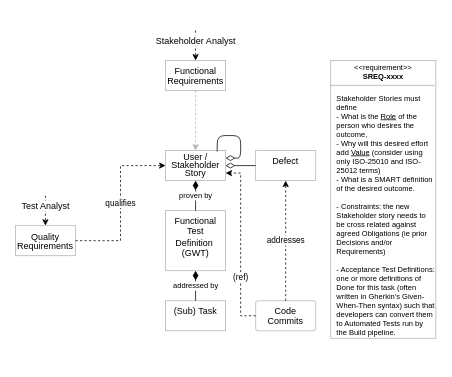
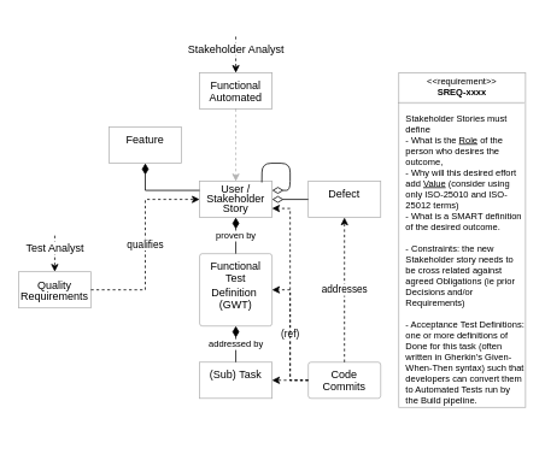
  <mxCell id="0" />
  <mxCell id="1" parent="0" />
  <mxCell id="2" value="" style="shape=image;html=1;verticalAlign=top;verticalLabelPosition=bottom;labelBackgroundColor=#ffffff;imageAspect=0;aspect=fixed;image=https://cdn1.iconfinder.com/data/icons/hawcons/32/699014-icon-28-information-128.png;shadow=0;dashed=0;fontFamily=Helvetica;fontSize=12;fontColor=#000000;align=center;strokeColor=#000000;fillColor=#505050;dashPattern=1 1;" vertex="1" parent="1"><mxGeometry x="560" y="460" width="20" height="20" as="geometry" /></mxCell>
  <mxCell id="3" value="qualifies" style="edgeStyle=elbowEdgeStyle;rounded=0;orthogonalLoop=1;jettySize=auto;html=1;fillColor=#ffffff;gradientColor=#FFE599;dashed=1;" edge="1" parent="1" source="25" target="20"><mxGeometry relative="1" as="geometry" /></mxCell>
+ <mxCell id="4" style="edgeStyle=none;rounded=0;orthogonalLoop=1;jettySize=auto;html=1;entryX=1;entryY=0.5;entryDx=0;entryDy=0;dashed=1;fillColor=#ffffff;gradientColor=#FFE599;" edge="1" parent="1" source="12" target="15"><mxGeometry relative="1" as="geometry" /></mxCell>
  <mxCell id="5" value="(ref)" style="edgeStyle=elbowEdgeStyle;rounded=0;orthogonalLoop=1;jettySize=auto;html=1;entryX=1;entryY=0.75;entryDx=0;entryDy=0;dashed=1;fillColor=#ffffff;gradientColor=#FFE599;" edge="1" parent="1" source="12" target="20"><mxGeometry x="-0.385" relative="1" as="geometry"><mxPoint as="offset" /></mxGeometry></mxCell>
  <mxCell id="6" value="addresses" style="edgeStyle=elbowEdgeStyle;rounded=0;orthogonalLoop=1;jettySize=auto;html=1;entryX=0.5;entryY=1;entryDx=0;entryDy=0;dashed=1;fillColor=#ffffff;gradientColor=#FFE599;" edge="1" parent="1" source="12" target="14"><mxGeometry relative="1" as="geometry" /></mxCell>
  <mxCell id="7" style="edgeStyle=none;rounded=0;orthogonalLoop=1;jettySize=auto;html=1;entryX=0.5;entryY=0;entryDx=0;entryDy=0;dashed=1;fillColor=#ffffff;gradientColor=#FFE599;" edge="1" parent="1" source="8" target="25"><mxGeometry relative="1" as="geometry" /></mxCell>
  <mxCell id="8" value="Test Analyst" style="shape=image;html=1;verticalAlign=top;verticalLabelPosition=bottom;labelBackgroundColor=#ffffff;imageAspect=0;aspect=fixed;image=https://cdn0.iconfinder.com/data/icons/elasto-online-store/26/00-ELASTOFONT-STORE-READY_user-128.png;rounded=0;" vertex="1" parent="1"><mxGeometry x="50" y="240" width="20" height="20" as="geometry" /></mxCell>
  <mxCell id="9" style="edgeStyle=none;rounded=0;orthogonalLoop=1;jettySize=auto;html=1;entryX=0.5;entryY=0;entryDx=0;entryDy=0;dashed=1;fillColor=#ffffff;gradientColor=#FFE599;" edge="1" parent="1" source="10" target="22"><mxGeometry relative="1" as="geometry" /></mxCell>
  <mxCell id="10" value="Stakeholder Analyst" style="shape=image;html=1;verticalAlign=top;verticalLabelPosition=bottom;labelBackgroundColor=#ffffff;imageAspect=0;aspect=fixed;image=https://cdn0.iconfinder.com/data/icons/elasto-online-store/26/00-ELASTOFONT-STORE-READY_user-128.png;rounded=0;" vertex="1" parent="1"><mxGeometry x="250" y="20" width="20" height="20" as="geometry" /></mxCell>
+ <mxCell id="11" style="edgeStyle=elbowEdgeStyle;rounded=0;orthogonalLoop=1;jettySize=auto;html=1;entryX=1;entryY=0.5;entryDx=0;entryDy=0;fontSize=8;dashed=1;exitX=0;exitY=0.5;exitDx=0;exitDy=0;" edge="1" parent="1" source="12" target="23"><mxGeometry relative="1" as="geometry"><mxPoint x="100" y="190" as="sourcePoint" /><mxPoint x="260" y="190" as="targetPoint" /></mxGeometry></mxCell>
  <mxCell id="12" value="Code Commits" style="whiteSpace=wrap;html=1;strokeWidth=1;fillColor=none;fontSize=12;align=center;opacity=30;horizontal=1;verticalAlign=top;arcSize=6;container=0;absoluteArcSize=1;recursiveResize=0;rounded=1;" vertex="1" parent="1"><mxGeometry x="340" y="400" width="80" height="40" as="geometry" /></mxCell>
  <mxCell id="13" value="proven by" style="html=1;endArrow=diamondThin;endFill=1;endSize=10;strokeColor=#000000;fontSize=10;entryX=0.5;entryY=1;entryDx=0;entryDy=0;exitX=0.5;exitY=0;exitDx=0;exitDy=0;" edge="1" parent="1" source="23" target="20"><mxGeometry width="160" relative="1" as="geometry"><mxPoint x="350" y="310" as="sourcePoint" /><mxPoint x="240" y="240" as="targetPoint" /></mxGeometry></mxCell>
  <mxCell id="14" value="Defect" style="rounded=0;whiteSpace=wrap;html=1;strokeWidth=1;fillColor=none;fontSize=12;align=center;opacity=30;horizontal=1;verticalAlign=top;arcSize=6;container=0;absoluteArcSize=1;recursiveResize=0;" vertex="1" parent="1"><mxGeometry x="340" y="200" width="80" height="40" as="geometry" /></mxCell>
  <mxCell id="15" value="(Sub) Task" style="rounded=0;whiteSpace=wrap;html=1;strokeWidth=1;fillColor=none;fontSize=12;align=center;opacity=30;horizontal=1;verticalAlign=top;arcSize=6;container=0;absoluteArcSize=1;recursiveResize=0;" vertex="1" parent="1"><mxGeometry x="220" y="400" width="80" height="40" as="geometry" /></mxCell>
+ <mxCell id="16" value="" style="html=1;endArrow=diamondThin;endFill=1;edgeStyle=elbowEdgeStyle;elbow=vertical;endSize=10;strokeColor=#000000;fontSize=10;entryX=0.5;entryY=1;entryDx=0;entryDy=0;exitX=0;exitY=0.25;exitDx=0;exitDy=0;rounded=0;" edge="1" parent="1" source="20" target="19"><mxGeometry width="160" relative="1" as="geometry"><mxPoint x="240" y="220" as="sourcePoint" /><mxPoint x="160" y="160" as="targetPoint" /><Array as="points"><mxPoint x="170" y="210" /></Array></mxGeometry></mxCell>
  <mxCell id="17" value="addressed by" style="html=1;endArrow=diamondThin;endFill=1;endSize=10;strokeColor=#000000;fontSize=10;entryX=0.5;entryY=1;entryDx=0;entryDy=0;exitX=0.5;exitY=0;exitDx=0;exitDy=0;rounded=0;" edge="1" parent="1" source="15" target="23"><mxGeometry width="160" relative="1" as="geometry"><mxPoint x="230" y="190" as="sourcePoint" /><mxPoint x="280" y="200" as="targetPoint" /></mxGeometry></mxCell>
  <mxCell id="18" value="" style="html=1;endArrow=diamondThin;endFill=0;elbow=vertical;endSize=10;strokeColor=#000000;fontSize=10;entryX=1;entryY=0.5;entryDx=0;entryDy=0;exitX=0;exitY=0.5;exitDx=0;exitDy=0;" edge="1" parent="1" source="14" target="20"><mxGeometry width="160" relative="1" as="geometry"><mxPoint x="320" y="210" as="sourcePoint" /><mxPoint x="300" y="220" as="targetPoint" /></mxGeometry></mxCell>
+ <mxCell id="19" value="Feature" style="rounded=0;whiteSpace=wrap;html=1;strokeWidth=1;fillColor=none;fontSize=12;align=center;opacity=30;horizontal=1;verticalAlign=top;arcSize=6;container=0;absoluteArcSize=1;recursiveResize=0;" vertex="1" parent="1"><mxGeometry x="120" y="140" width="80" height="40" as="geometry" /></mxCell>
  <mxCell id="20" value="&lt;p style=&quot;line-height: 90%&quot;&gt;User / Stakeholder Story&lt;/p&gt;" style="rounded=0;whiteSpace=wrap;html=1;strokeWidth=1;fillColor=none;fontSize=12;align=center;opacity=30;horizontal=1;verticalAlign=middle;arcSize=6;container=0;absoluteArcSize=1;recursiveResize=0;labelPosition=center;verticalLabelPosition=middle;" vertex="1" parent="1"><mxGeometry x="220" y="200" width="80" height="40" as="geometry" /></mxCell>
  <mxCell id="21" style="rounded=1;orthogonalLoop=1;jettySize=auto;html=1;fontSize=10;strokeColor=#B3B3B3;entryX=0.5;entryY=0;entryDx=0;entryDy=0;dashed=1;exitX=0.5;exitY=1;exitDx=0;exitDy=0;" edge="1" parent="1" source="22" target="20"><mxGeometry relative="1" as="geometry" /></mxCell>
- <mxCell id="22" value="Functional&lt;br&gt;Requirements" style="rounded=0;whiteSpace=wrap;html=1;strokeWidth=1;fillColor=none;fontSize=12;align=center;opacity=30;horizontal=1;verticalAlign=top;arcSize=6;container=0;absoluteArcSize=1;recursiveResize=0;" vertex="1" parent="1"><mxGeometry x="220" y="80" width="80" height="40" as="geometry" /></mxCell>
- <mxCell id="23" value="Functional Test Definition&amp;nbsp; (GWT)" style="rounded=0;whiteSpace=wrap;html=1;strokeWidth=1;fillColor=none;fontSize=12;align=center;opacity=30;horizontal=1;verticalAlign=top;arcSize=6;container=0;absoluteArcSize=1;recursiveResize=0;" vertex="1" parent="1"><mxGeometry x="220" y="280" width="80" height="80" as="geometry" /></mxCell>
+ <mxCell id="22" value="Functional&lt;br&gt;Automated" style="rounded=0;whiteSpace=wrap;html=1;strokeWidth=1;fillColor=none;fontSize=12;align=center;opacity=30;horizontal=1;verticalAlign=top;arcSize=6;container=0;absoluteArcSize=1;recursiveResize=0;" vertex="1" parent="1"><mxGeometry x="220" y="80" width="80" height="40" as="geometry" /></mxCell>
+ <mxCell id="23" value="Functional Test Definition&amp;nbsp; (GWT)" style="whiteSpace=wrap;html=1;strokeWidth=1;fillColor=none;fontSize=12;align=center;opacity=30;horizontal=1;verticalAlign=top;arcSize=6;container=0;absoluteArcSize=1;recursiveResize=0;rounded=1;" vertex="1" parent="1"><mxGeometry x="220" y="280" width="80" height="80" as="geometry" /></mxCell>
  <mxCell id="24" value="" style="html=1;endArrow=diamondThin;endFill=0;elbow=vertical;endSize=10;strokeColor=#000000;fontSize=10;entryX=1;entryY=0.25;entryDx=0;entryDy=0;exitX=0.859;exitY=0.031;exitDx=0;exitDy=0;exitPerimeter=0;" edge="1" parent="1" source="20" target="20"><mxGeometry width="160" relative="1" as="geometry"><mxPoint x="330" y="240" as="sourcePoint" /><mxPoint x="310" y="240" as="targetPoint" /><Array as="points"><mxPoint x="289" y="180" /><mxPoint x="320" y="180" /><mxPoint x="320" y="210" /></Array></mxGeometry></mxCell>
  <mxCell id="25" value="&lt;p style=&quot;line-height: 100%&quot;&gt;Quality Requirements&lt;/p&gt;" style="rounded=0;whiteSpace=wrap;html=1;strokeWidth=1;fillColor=none;fontSize=12;align=center;opacity=30;horizontal=1;verticalAlign=middle;arcSize=6;container=0;absoluteArcSize=1;recursiveResize=0;labelPosition=center;verticalLabelPosition=middle;" vertex="1" parent="1"><mxGeometry x="20" y="300" width="80" height="40" as="geometry" /></mxCell>
  <mxCell id="26" value="&lt;p style=&quot;margin: 4px 0px 0px ; text-align: center ; font-size: 10px&quot;&gt;&amp;lt;&amp;lt;requirement&amp;gt;&amp;gt;&lt;br style=&quot;font-size: 10px&quot;&gt;&lt;b style=&quot;font-size: 10px&quot;&gt;SREQ-xxxx&lt;/b&gt;&lt;/p&gt;&lt;hr style=&quot;font-size: 10px&quot;&gt;&lt;p style=&quot;font-size: 10px&quot;&gt;&lt;/p&gt;&lt;p style=&quot;margin: 0px 0px 0px 8px ; text-align: left ; font-size: 10px&quot;&gt;Stakeholder Stories must define &lt;br&gt;- What is the &lt;u&gt;Role&lt;/u&gt; of the person who desires the outcome,&amp;nbsp;&lt;/p&gt;&lt;p style=&quot;margin: 0px 0px 0px 8px ; text-align: left ; font-size: 10px&quot;&gt;- Why will this desired effort add&amp;nbsp;&lt;u&gt;Value&lt;/u&gt;&amp;nbsp;(consider using only ISO-25010 and ISO-25012 terms)&lt;/p&gt;&lt;p style=&quot;margin: 0px 0px 0px 8px ; text-align: left ; font-size: 10px&quot;&gt;- What is a SMART definition of the desired outcome.&lt;/p&gt;&lt;p style=&quot;margin: 0px 0px 0px 8px ; text-align: left ; font-size: 10px&quot;&gt;&lt;br&gt;&lt;/p&gt;&lt;p style=&quot;margin: 0px 0px 0px 8px ; text-align: left ; font-size: 10px&quot;&gt;- Constraints:&amp;nbsp;&lt;span&gt;the new Stakeholder story needs to be cross related against agreed Obligations (ie prior Decisions and/or Requirements)&lt;/span&gt;&lt;/p&gt;&lt;p style=&quot;margin: 0px 0px 0px 8px ; text-align: left ; font-size: 10px&quot;&gt;&lt;span&gt;&lt;br&gt;&lt;/span&gt;&lt;/p&gt;&lt;p style=&quot;margin: 0px 0px 0px 8px ; text-align: left ; font-size: 10px&quot;&gt;&lt;span&gt;- Acceptance Test Definitions: one or more definitions of Done for this task (often written in Gherkin's Given-When-Then syntax) such that developers can convert them to Automated Tests run by the Build pipeline.&amp;nbsp;&amp;nbsp;&lt;/span&gt;&lt;/p&gt;" style="shape=rect;overflow=fill;html=1;whiteSpace=wrap;align=center;labelBackgroundColor=none;strokeColor=#000000;strokeWidth=1;fillColor=#FFFFFF;gradientColor=none;fontFamily=Helvetica;fontSize=10;fontColor=#000000;opacity=30;" vertex="1" parent="1"><mxGeometry x="440" y="80" width="140" height="370" as="geometry" /></mxCell>
